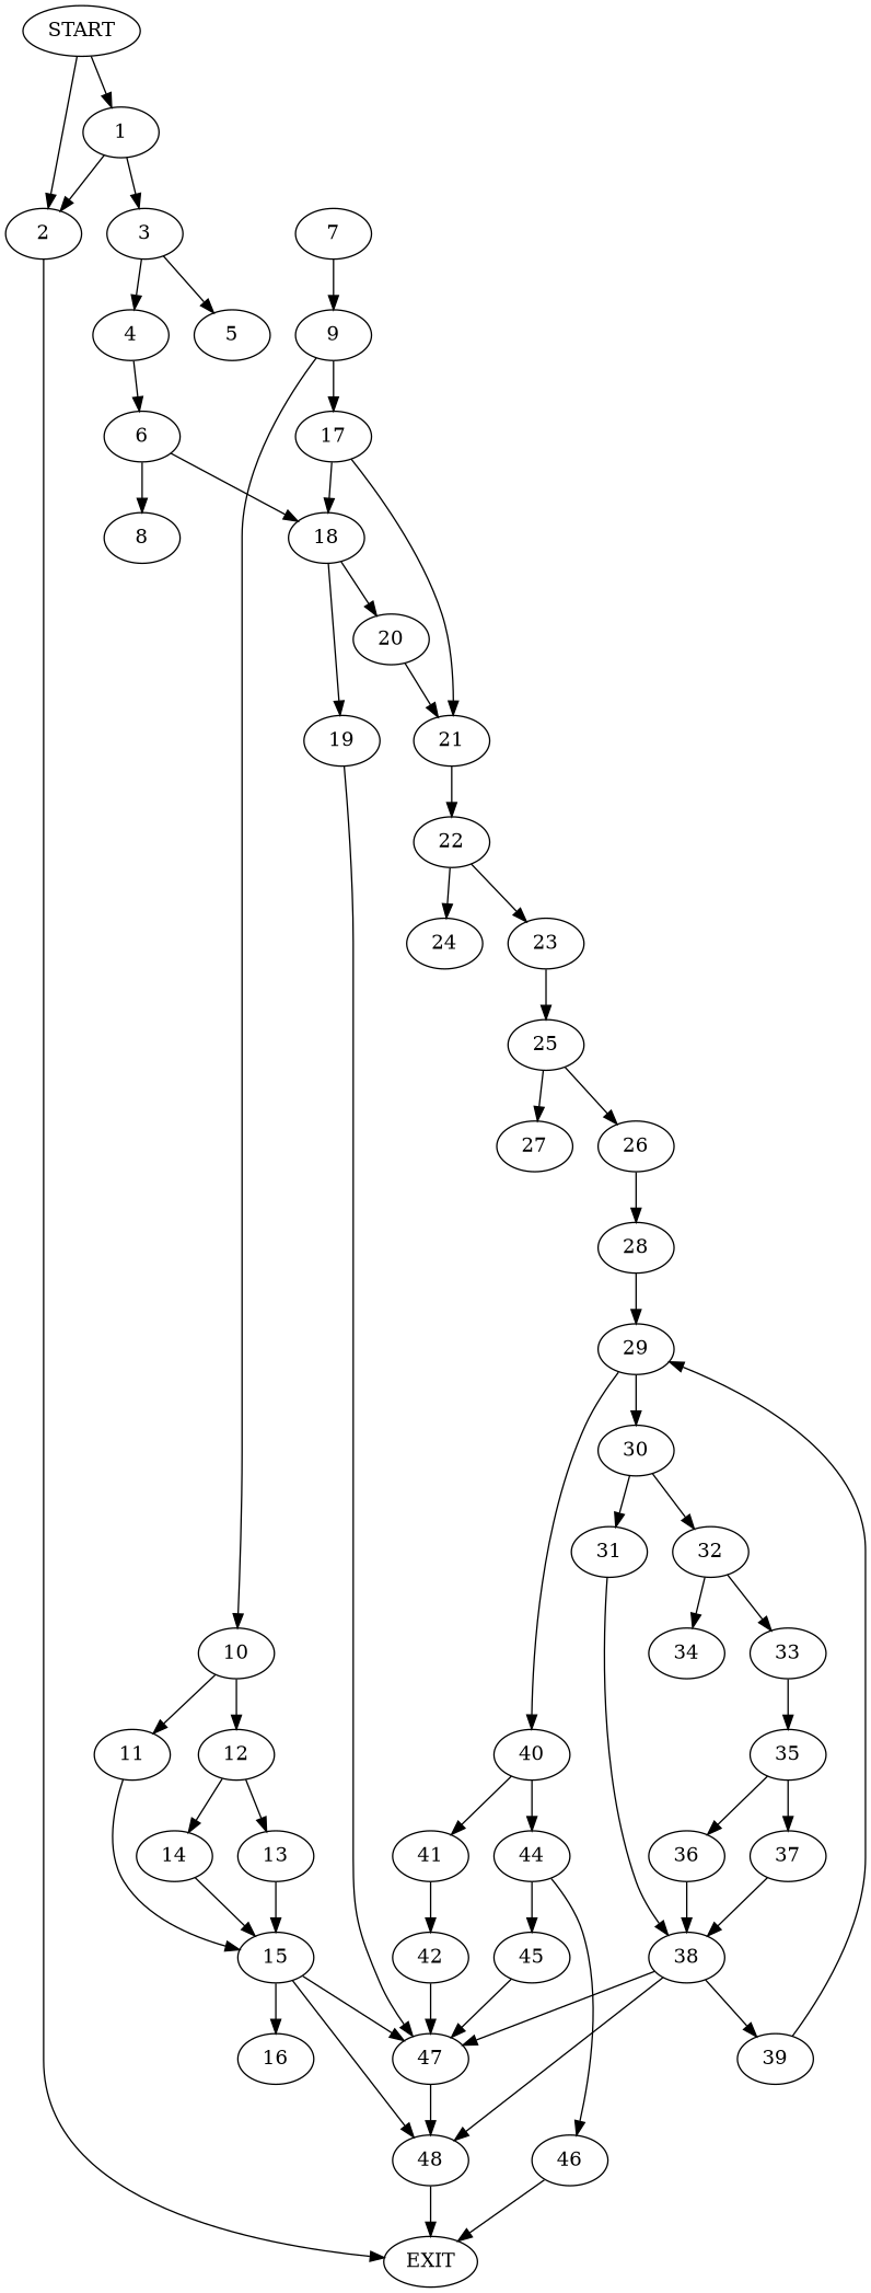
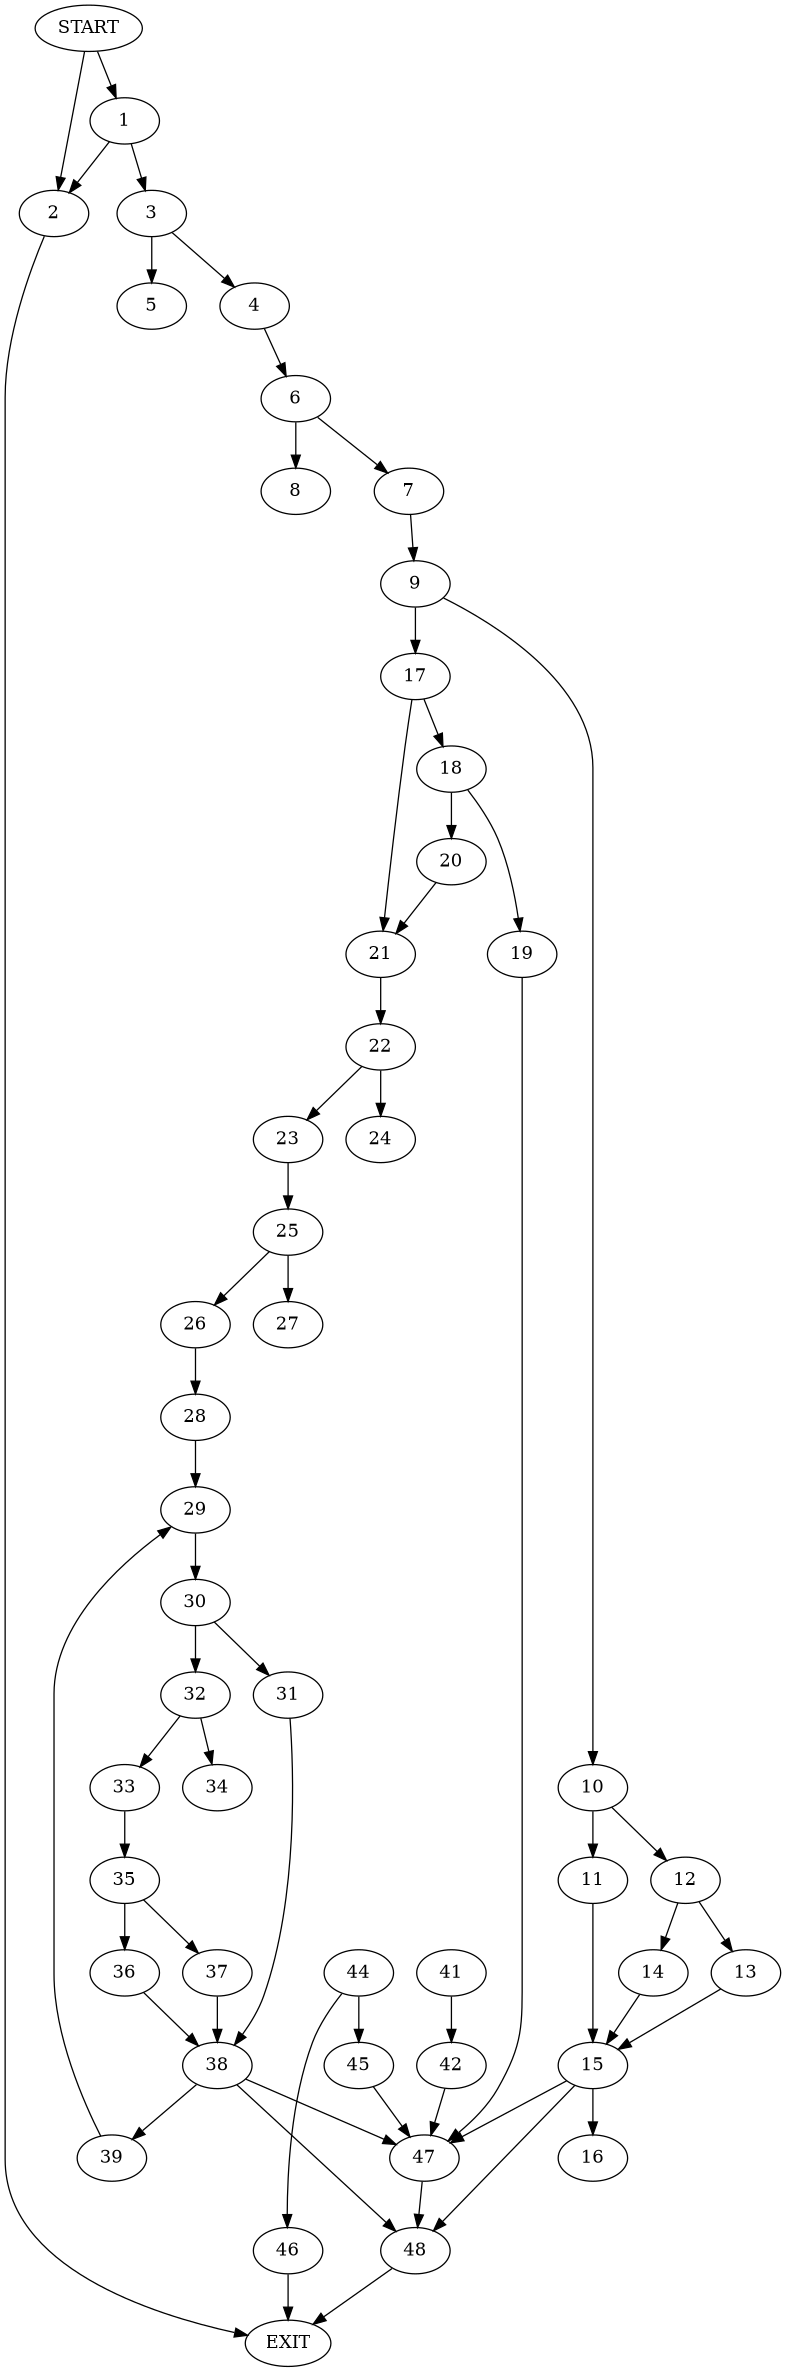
  digraph {
    n1 [label=START]
    1
    2
    3
    n5 [label=EXIT]
    4
    5
    6
    7
    8
    9
    10
    17
    11
    12
    18
    21
    15
    13
    14
    16
    47
    48
    22
    23
    24
    19
    20
    25
    26
    27
    28
    29
    30
-   40
    31
    32
    41
    44
    38
    33
    34
    39
    35
    36
    37
    42
    45
    46
    n1 -> 1
    n1 -> 2
    1 -> 2
    1 -> 3
    2 -> n5
    3 -> 4
    3 -> 5
    4 -> 6
-   6 -> 18
+   6 -> 7
    6 -> 8
    7 -> 9
    9 -> 10
    9 -> 17
    10 -> 11
    10 -> 12
    17 -> 18
    17 -> 21
    11 -> 15
    12 -> 13
    12 -> 14
    18 -> 19
    18 -> 20
    21 -> 22
    15 -> 16
    15 -> 47 [tailport=s2]
    15 -> 48
    13 -> 15
    14 -> 15
    47 -> 48
    48 -> n5
    22 -> 23
    22 -> 24
    23 -> 25
    19 -> 47
    20 -> 21
    25 -> 26
    25 -> 27
    26 -> 28
    28 -> 29
    29 -> 30
-   29 -> 40
    30 -> 31
    30 -> 32
-   40 -> 41
-   40 -> 44
    31 -> 38
    32 -> 33
    32 -> 34
    41 -> 42
    44 -> 45
    44 -> 46
    38 -> 47 [tailport=s2]
    38 -> 48
    38 -> 39
    33 -> 35
    39 -> 29
    35 -> 36
    35 -> 37
    36 -> 38
    37 -> 38
    42 -> 47
    45 -> 47
    46 -> n5
  }
